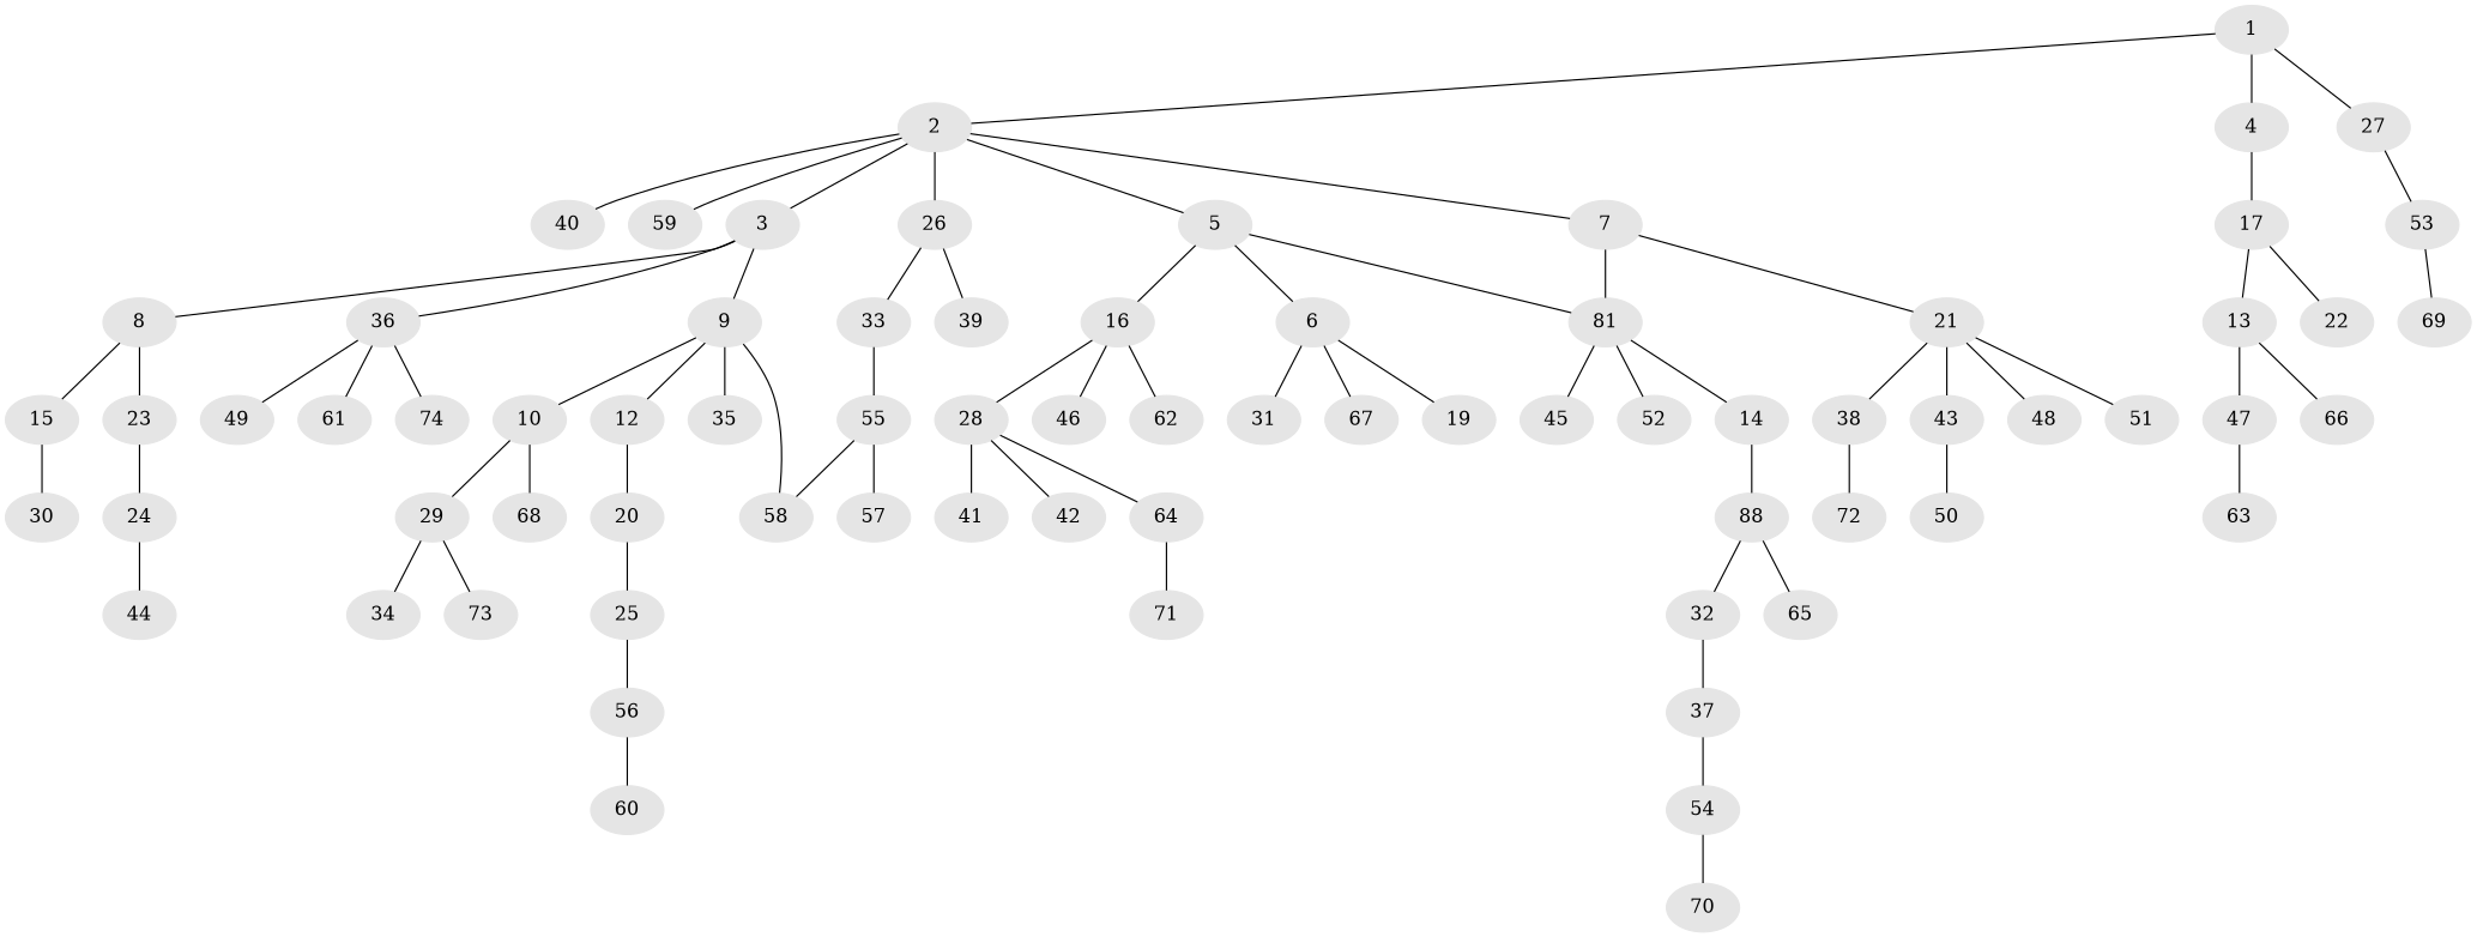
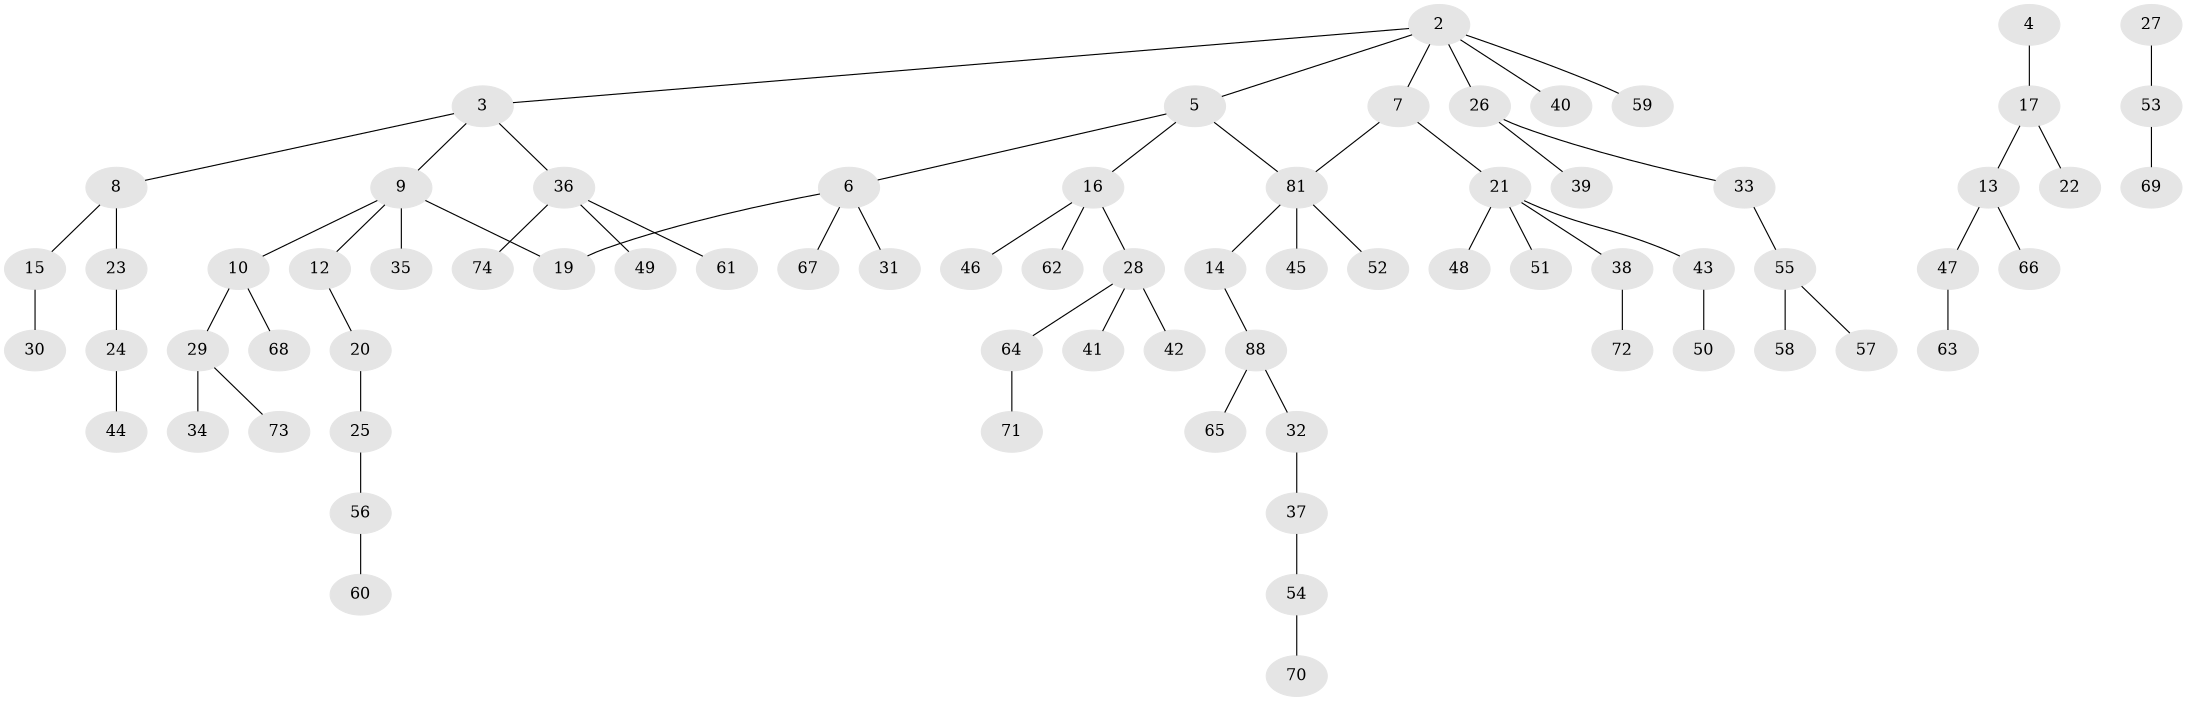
  graph {
    node [color=gray90 style=filled]
-   1
    2
    4
    27
    3
    5
    7
    26
    40
    59
    17
    13
    47
    66
    53
    8
    9
    36
    6
    n20 [label=81]
    16
    21
    33
    39
    15
    23
    19
    10
    12
    35
    49
    61
    74
    22
    31
    67
    14
    45
    52
    28
    46
    62
    38
    43
    48
    51
    30
    24
    29
    68
    20
    34
    73
    n54 [label=88]
    25
    63
    32
    65
    41
    42
    64
    37
    56
    72
    50
    44
    60
    55
    69
    71
    54
    57
    58
    70
-   1 -- 2
-   1 -- 4
-   1 -- 27
    2 -- 3
    2 -- 5
    2 -- 7
    2 -- 26
    2 -- 40
    2 -- 59
    4 -- 17
    27 -- 53
    3 -- 8
    3 -- 9
    3 -- 36
    5 -- 6
    5 -- n20
    5 -- 16
    7 -- n20
    7 -- 21
    26 -- 33
    26 -- 39
    17 -- 13
    17 -- 22
    13 -- 47
    13 -- 66
    47 -- 63
    53 -- 69
    8 -- 15
    8 -- 23
-   9 -- 58
+   9 -- 19
    9 -- 10
    9 -- 12
    9 -- 35
    36 -- 49
    36 -- 61
    36 -- 74
    6 -- 19
    6 -- 31
    6 -- 67
    n20 -- 14
    n20 -- 45
    n20 -- 52
    16 -- 28
    16 -- 46
    16 -- 62
    21 -- 38
    21 -- 43
    21 -- 48
    21 -- 51
    33 -- 55
    15 -- 30
    23 -- 24
    10 -- 29
    10 -- 68
    12 -- 20
    14 -- n54
    28 -- 41
    28 -- 42
    28 -- 64
    38 -- 72
    43 -- 50
    24 -- 44
    29 -- 34
    29 -- 73
    20 -- 25
    n54 -- 32
    n54 -- 65
    25 -- 56
    32 -- 37
    64 -- 71
    37 -- 54
    56 -- 60
    55 -- 57
    55 -- 58
    54 -- 70
  }
